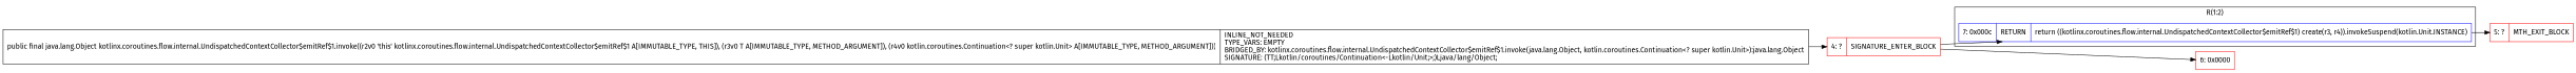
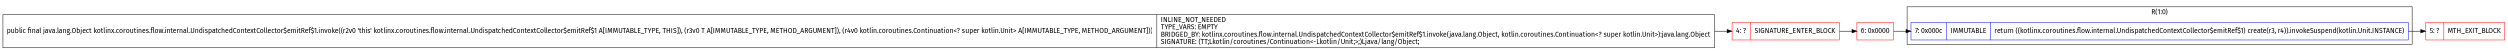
  digraph {
    fontname="Fira Sans"
    rankdir=LR
    node [color=red fontname="Fira Sans" shape=record]
    edge [fontname="Fira Sans"]
-   n1 [color=blue label="{7\:\ 0x000c|RETURN\l|return ((kotlinx.coroutines.flow.internal.UndispatchedContextCollector$emitRef$1) create(r3, r4)).invokeSuspend(kotlin.Unit.INSTANCE)\l}"]
+   n1 [color=blue label="{7\:\ 0x000c|IMMUTABLE\l|return ((kotlinx.coroutines.flow.internal.UndispatchedContextCollector$emitRef$1) create(r3, r4)).invokeSuspend(kotlin.Unit.INSTANCE)\l}"]
    n2 [label="{5\:\ ?|MTH_EXIT_BLOCK\l}"]
    n3 [label="{4\:\ ?|SIGNATURE_ENTER_BLOCK\l}"]
    n4 [label="{6\:\ 0x0000}"]
    n5 [label="{public final java.lang.Object kotlinx.coroutines.flow.internal.UndispatchedContextCollector$emitRef$1.invoke((r2v0 'this' kotlinx.coroutines.flow.internal.UndispatchedContextCollector$emitRef$1 A[IMMUTABLE_TYPE, THIS]), (r3v0 T A[IMMUTABLE_TYPE, METHOD_ARGUMENT]), (r4v0 kotlin.coroutines.Continuation\<? super kotlin.Unit\> A[IMMUTABLE_TYPE, METHOD_ARGUMENT]))  | INLINE_NOT_NEEDED\lTYPE_VARS: EMPTY\lBRIDGED_BY: kotlinx.coroutines.flow.internal.UndispatchedContextCollector$emitRef$1.invoke(java.lang.Object, kotlin.coroutines.Continuation\<? super kotlin.Unit\>):java.lang.Object\lSIGNATURE: (TT;Lkotlin\/coroutines\/Continuation\<\-Lkotlin\/Unit;\>;)Ljava\/lang\/Object;\l}" color=""]
    subgraph cluster_1 {
-     label="R(1:2)"
+     label="R(1:0)"
      n1
    }
    n1 -> n2
    n3 -> n4
-   n3 -> n1
+   n4 -> n1
    n5 -> n3
  }
